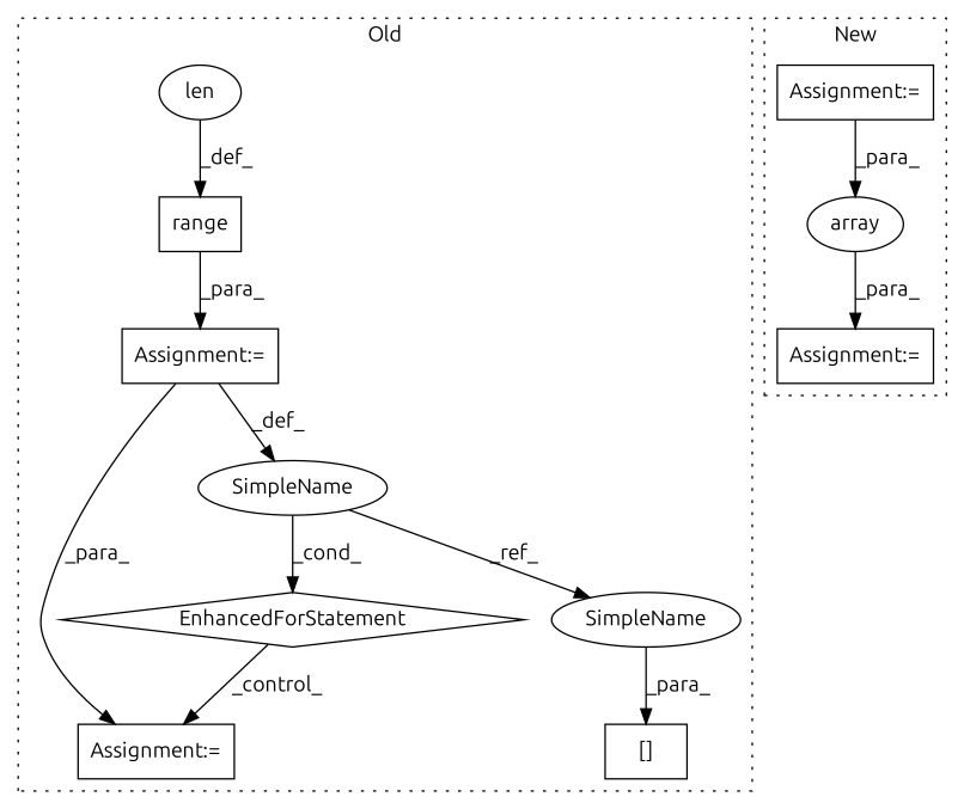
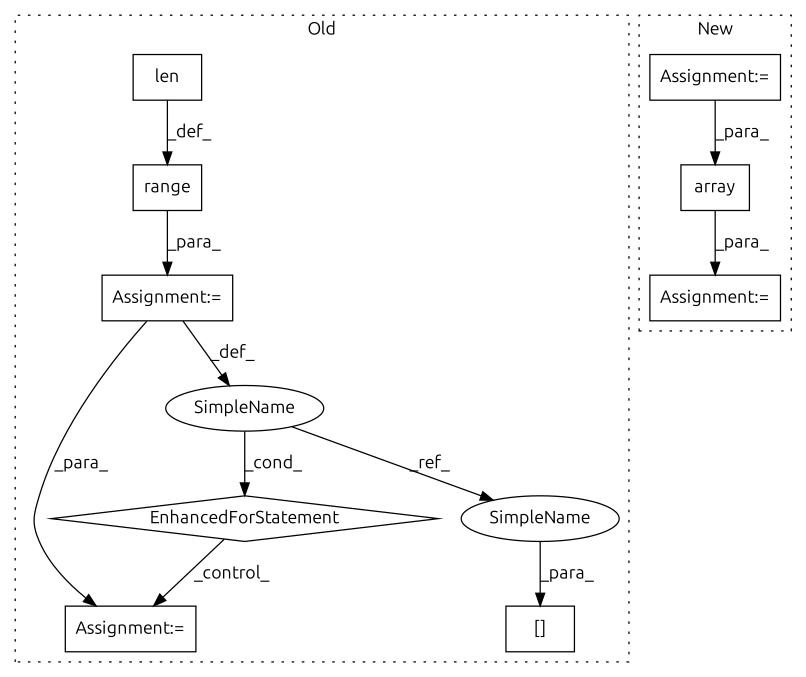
  digraph {
    fontname=Ubuntu
    node [a=7 fontname=Ubuntu l=1 s="6499,6586" shape=box]
    edge [fontname=Ubuntu]
-   n1 [a=32 l="4,1" label=len s="6570,6584" shape=ellipse]
+   n1 [a=32 l="4,1" label=len s="6570,6584"]
    n2 [a=70 l="57,2" label=EnhancedForStatement shape=diamond]
    n3 [label="Assignment:=" s=6673]
    n4 [a=32 l="6,1" label=range s="6564,6585"]
    n5 [a=2 l="28,1" label="[]" s="6629,6658"]
    n6 [a=42 label=SimpleName s=6560 shape=ellipse]
    n7 [l="57,2" label="Assignment:="]
    n8 [a=42 label=SimpleName s=6657 shape=ellipse]
-   n9 [a=32 l="6,1" label=array s="7607,7659" shape=ellipse]
+   n9 [a=32 l="6,1" label=array s="7607,7659"]
    n10 [label="Assignment:=" s=7600]
    n11 [l=51 label="Assignment:=" s=7198]
    subgraph cluster_1 {
      label=Old
      style=dotted
      n1
      n2
      n3
      n4
      n5
      n6
      n7
      n8
    }
    subgraph cluster_2 {
      label=New
      style=dotted
      n9
      n10
      n11
    }
    n1 -> n4 [label=_def_]
    n2 -> n3 [label=_control_]
    n4 -> n7 [label=_para_]
    n6 -> n2 [label=_cond_]
    n6 -> n8 [label=_ref_]
    n7 -> n3 [label=_para_]
    n7 -> n6 [label=_def_]
    n8 -> n5 [label=_para_]
    n9 -> n10 [label=_para_]
    n11 -> n9 [label=_para_]
  }
